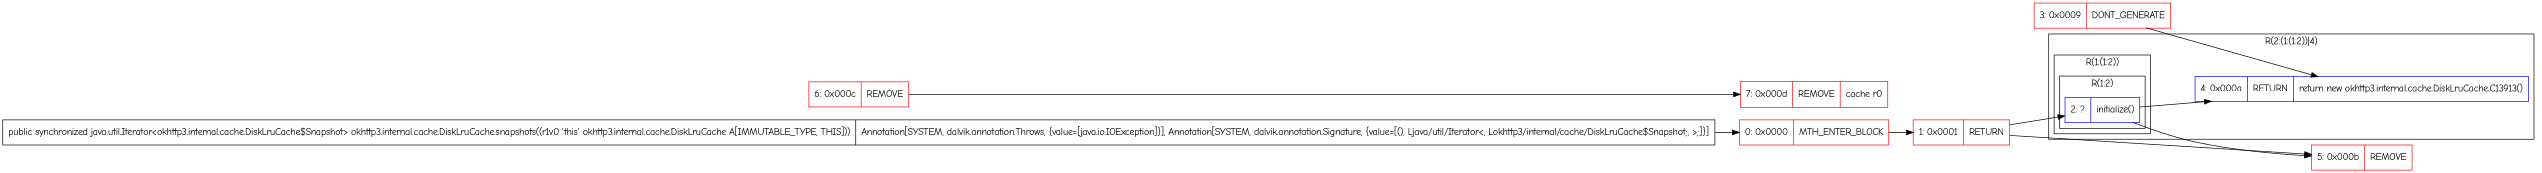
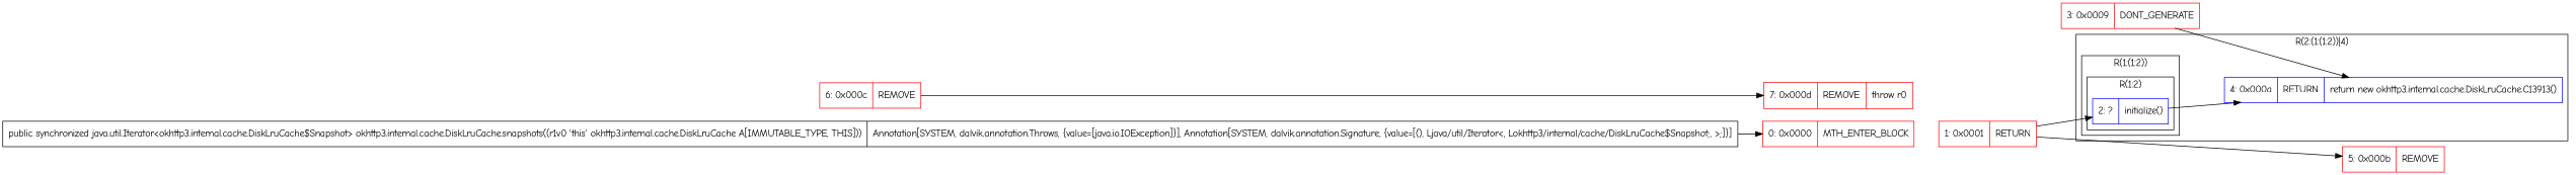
  digraph {
    fontname="Comic Neue"
    rankdir=LR
    node [color=red fontname="Comic Neue" shape=record]
    edge [fontname="Comic Neue"]
    n1 [color=blue label="{2\:\ ?|initialize()\l}"]
    n2 [color=blue label="{4\:\ 0x000a|RETURN\l|return new okhttp3.internal.cache.DiskLruCache.C13913()\l}"]
    n3 [label="{5\:\ 0x000b|REMOVE\l}"]
    n4 [label="{3\:\ 0x0009|DONT_GENERATE\l}"]
    n5 [label="{0\:\ 0x0000|MTH_ENTER_BLOCK\l}"]
    n6 [label="{1\:\ 0x0001|RETURN\l}"]
    n7 [label="{6\:\ 0x000c|REMOVE\l}"]
-   n8 [label="{7\:\ 0x000d|REMOVE\l|cache r0\l}"]
+   n8 [label="{7\:\ 0x000d|REMOVE\l|throw r0\l}"]
    n9 [label="{public synchronized java.util.Iterator\<okhttp3.internal.cache.DiskLruCache$Snapshot\> okhttp3.internal.cache.DiskLruCache.snapshots((r1v0 'this' okhttp3.internal.cache.DiskLruCache A[IMMUTABLE_TYPE, THIS]))  | Annotation[SYSTEM, dalvik.annotation.Throws, \{value=[java.io.IOException]\}], Annotation[SYSTEM, dalvik.annotation.Signature, \{value=[(), Ljava\/util\/Iterator\<, Lokhttp3\/internal\/cache\/DiskLruCache$Snapshot;, \>;]\}]\l}" color=""]
    subgraph cluster_1 {
      label="R(2:(1:(1:2))|4)"
      n2
      subgraph cluster_2 {
        label="R(1:(1:2))"
        subgraph cluster_3 {
          label="R(1:2)"
          n1
        }
      }
    }
    n1 -> n2
-   n1 -> n3
    n4 -> n2
-   n5 -> n6
    n6 -> n1
    n6 -> n3
    n7 -> n8
    n9 -> n5
  }
